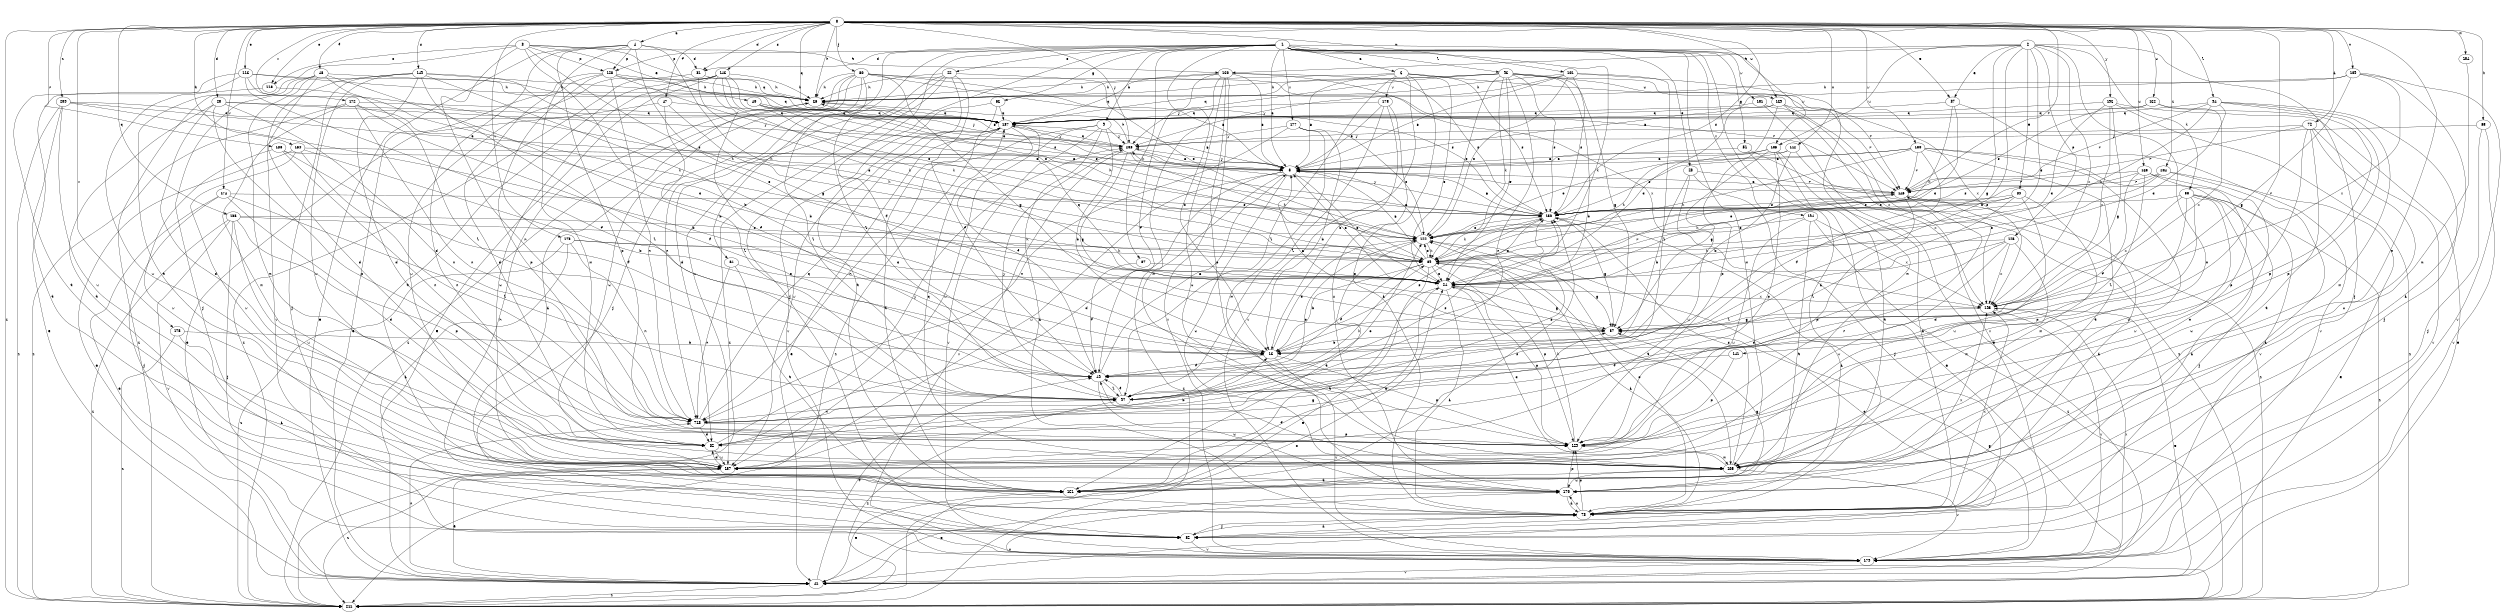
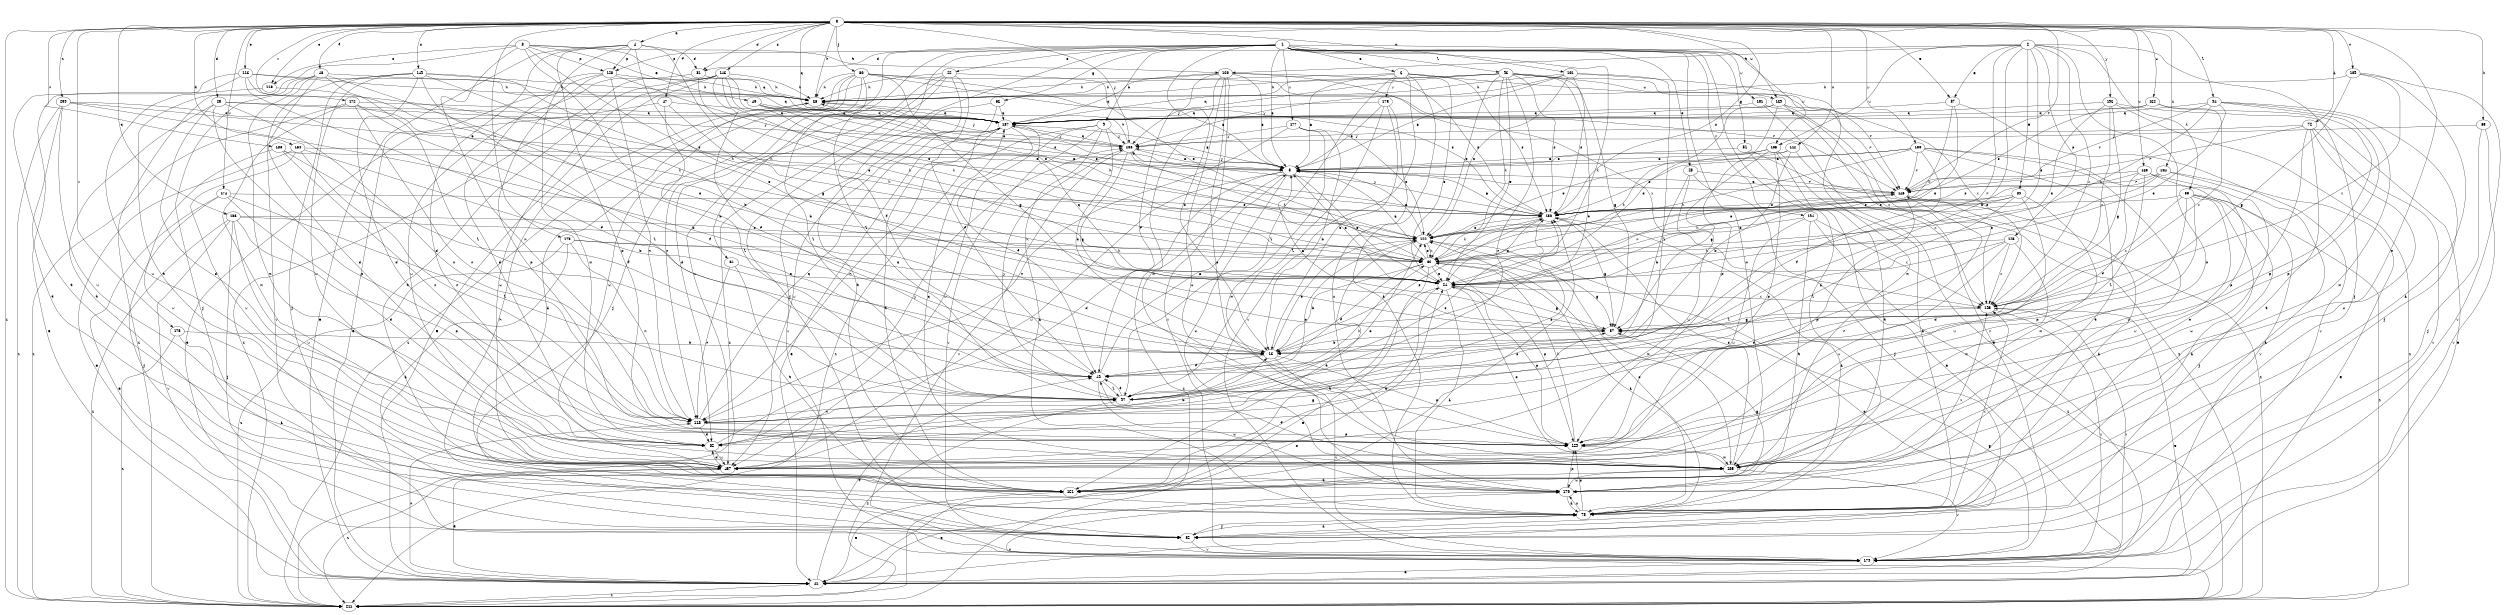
  strict digraph {
    fontname="DejaVu Sans Mono"
    node [fontname="DejaVu Sans Mono"]
    edge [fontname="DejaVu Sans Mono"]
    0
    4
    28
    31
    37
    47
    48
    58
    65
    72
    80
    94
    101
-   104
    105
    109
    112
    116
    118
    135
    137
    138
-   141
    145
    146
    149
    153
    159
    162
    168
    169
    172
    173
    174
    175
    180
    196
    203
    204
    209
    211
    24
    57
    128
    32
    41
    129
-   113 [label=713]
+   113
    161
-   89
-   187
+   89 [label=86]
+   187 [label=487]
    179
    97
    16
    82
    73
    170
    8
    122
    49
    195
    1
    6
    9
    22
    23
    51
    56
    84
-   87
    96
    177
    181
    185
    194
    178
    2
    39
    88
    125
    160
    3
    40
    0 -> 4 [label=a]
    0 -> 28 [label=d]
    0 -> 31 [label=d]
    0 -> 37 [label=e]
    0 -> 47 [label=f]
    0 -> 48 [label=f]
    0 -> 58 [label=h]
    0 -> 65 [label=h]
    0 -> 72 [label=i]
    0 -> 80 [label=j]
    0 -> 94 [label=l]
    0 -> 101 [label=m]
-   0 -> 104 [label=m]
    0 -> 105 [label=m]
    0 -> 109 [label=n]
    0 -> 112 [label=n]
    0 -> 116 [label=o]
    0 -> 118 [label=o]
    0 -> 135 [label=q]
    0 -> 137 [label=q]
    0 -> 138 [label=r]
-   0 -> 141 [label=r]
    0 -> 145 [label=r]
    0 -> 146 [label=s]
    0 -> 149 [label=s]
    0 -> 153 [label=s]
    0 -> 159 [label=t]
    0 -> 162 [label=u]
    0 -> 168 [label=u]
    0 -> 169 [label=u]
    0 -> 172 [label=v]
    0 -> 173 [label=v]
    0 -> 174 [label=v]
    0 -> 175 [label=v]
    0 -> 180 [label=w]
    0 -> 196 [label=y]
    0 -> 203 [label=y]
    0 -> 204 [label=z]
    0 -> 209 [label=z]
    0 -> 211 [label=z]
    4 -> 31 [label=d]
    4 -> 105 [label=m]
    4 -> 24 [label=c]
    4 -> 57 [label=g]
    4 -> 128 [label=p]
    4 -> 32 [label=d]
    4 -> 41 [label=e]
    4 -> 129 [label=p]
    28 -> 137 [label=q]
    28 -> 203 [label=y]
    28 -> 32 [label=d]
    28 -> 129 [label=p]
    28 -> 113 [label=n]
    28 -> 161 [label=t]
    31 -> 65 [label=h]
    31 -> 89 [label=k]
    31 -> 187 [label=w]
    37 -> 137 [label=q]
    37 -> 24 [label=c]
    37 -> 89 [label=k]
    37 -> 179 [label=v]
    47 -> 137 [label=q]
    47 -> 41 [label=e]
    47 -> 89 [label=k]
    47 -> 97 [label=l]
    48 -> 65 [label=h]
    48 -> 105 [label=m]
    48 -> 211 [label=z]
    48 -> 32 [label=d]
    48 -> 97 [label=l]
    48 -> 16 [label=b]
    48 -> 82 [label=j]
    58 -> 203 [label=y]
    58 -> 179 [label=v]
    58 -> 82 [label=j]
    65 -> 137 [label=q]
    65 -> 73 [label=i]
    72 -> 145 [label=r]
    72 -> 203 [label=y]
    72 -> 129 [label=p]
    72 -> 161 [label=t]
    72 -> 179 [label=v]
    72 -> 170 [label=u]
    80 -> 65 [label=h]
    80 -> 145 [label=r]
    80 -> 153 [label=s]
    80 -> 211 [label=z]
    80 -> 57 [label=g]
    80 -> 113 [label=n]
    80 -> 97 [label=l]
    80 -> 82 [label=j]
    80 -> 170 [label=u]
    80 -> 8 [label=a]
    94 -> 105 [label=m]
    94 -> 137 [label=q]
    94 -> 145 [label=r]
    94 -> 24 [label=c]
    94 -> 129 [label=p]
    94 -> 89 [label=k]
    94 -> 82 [label=j]
    101 -> 65 [label=h]
    101 -> 105 [label=m]
    101 -> 153 [label=s]
    101 -> 203 [label=y]
    101 -> 97 [label=l]
    101 -> 8 [label=a]
    101 -> 122 [label=o]
-   104 -> 105 [label=m]
    105 -> 137 [label=q]
    105 -> 153 [label=s]
    105 -> 24 [label=c]
    105 -> 161 [label=t]
    105 -> 179 [label=v]
    105 -> 170 [label=u]
    105 -> 49 [label=f]
    109 -> 65 [label=h]
    109 -> 57 [label=g]
    109 -> 179 [label=v]
    109 -> 73 [label=i]
-   109 -> 8 [label=a]
    109 -> 195 [label=x]
    112 -> 211 [label=z]
    112 -> 89 [label=k]
    112 -> 16 [label=b]
    112 -> 8 [label=a]
    116 -> 65 [label=h]
    116 -> 137 [label=q]
    116 -> 153 [label=s]
    116 -> 161 [label=t]
    116 -> 187 [label=w]
    116 -> 49 [label=f]
    118 -> 41 [label=e]
    118 -> 89 [label=k]
    135 -> 211 [label=z]
    135 -> 129 [label=p]
    135 -> 89 [label=k]
    135 -> 187 [label=w]
    135 -> 179 [label=v]
    135 -> 82 [label=j]
    135 -> 122 [label=o]
    137 -> 203 [label=y]
    137 -> 41 [label=e]
    137 -> 161 [label=t]
    137 -> 187 [label=w]
    137 -> 8 [label=a]
    137 -> 49 [label=f]
    138 -> 113 [label=n]
    138 -> 187 [label=w]
    138 -> 8 [label=a]
    138 -> 49 [label=f]
-   141 -> 129 [label=p]
-   141 -> 49 [label=f]
    145 -> 153 [label=s]
    145 -> 129 [label=p]
    145 -> 73 [label=i]
    145 -> 8 [label=a]
    146 -> 65 [label=h]
    146 -> 153 [label=s]
    146 -> 211 [label=z]
    146 -> 41 [label=e]
    146 -> 161 [label=t]
    146 -> 89 [label=k]
    146 -> 170 [label=u]
    146 -> 122 [label=o]
    146 -> 49 [label=f]
    149 -> 65 [label=h]
    149 -> 24 [label=c]
    149 -> 32 [label=d]
    149 -> 187 [label=w]
    149 -> 179 [label=v]
    149 -> 97 [label=l]
    149 -> 16 [label=b]
    149 -> 82 [label=j]
    153 -> 203 [label=y]
    153 -> 24 [label=c]
    153 -> 57 [label=g]
    153 -> 89 [label=k]
    153 -> 73 [label=i]
    153 -> 8 [label=a]
    153 -> 122 [label=o]
    159 -> 41 [label=e]
    159 -> 113 [label=n]
    159 -> 187 [label=w]
    159 -> 16 [label=b]
    159 -> 8 [label=a]
    162 -> 137 [label=q]
    162 -> 153 [label=s]
    162 -> 129 [label=p]
    162 -> 195 [label=x]
    168 -> 105 [label=m]
    168 -> 145 [label=r]
    168 -> 153 [label=s]
    168 -> 97 [label=l]
    168 -> 170 [label=u]
    168 -> 49 [label=f]
    169 -> 137 [label=q]
    169 -> 145 [label=r]
    169 -> 211 [label=z]
    169 -> 24 [label=c]
    169 -> 129 [label=p]
    169 -> 179 [label=v]
    172 -> 105 [label=m]
    172 -> 137 [label=q]
    172 -> 211 [label=z]
    172 -> 24 [label=c]
    172 -> 113 [label=n]
    172 -> 49 [label=f]
    173 -> 211 [label=z]
    173 -> 24 [label=c]
    173 -> 113 [label=n]
    173 -> 89 [label=k]
    173 -> 73 [label=i]
    174 -> 153 [label=s]
    174 -> 32 [label=d]
    174 -> 41 [label=e]
    174 -> 97 [label=l]
    174 -> 82 [label=j]
    175 -> 211 [label=z]
    175 -> 16 [label=b]
    175 -> 73 [label=i]
    180 -> 145 [label=r]
    180 -> 153 [label=s]
    180 -> 161 [label=t]
    180 -> 89 [label=k]
    180 -> 179 [label=v]
    180 -> 170 [label=u]
    180 -> 8 [label=a]
    180 -> 49 [label=f]
    196 -> 137 [label=q]
    196 -> 211 [label=z]
    196 -> 24 [label=c]
    196 -> 57 [label=g]
    196 -> 41 [label=e]
    196 -> 195 [label=x]
    203 -> 65 [label=h]
    203 -> 137 [label=q]
    203 -> 57 [label=g]
    203 -> 89 [label=k]
    203 -> 179 [label=v]
    203 -> 8 [label=a]
    204 -> 145 [label=r]
    204 -> 24 [label=c]
    204 -> 41 [label=e]
    204 -> 73 [label=i]
    204 -> 122 [label=o]
    209 -> 137 [label=q]
    209 -> 211 [label=z]
    209 -> 161 [label=t]
    209 -> 187 [label=w]
    209 -> 16 [label=b]
    209 -> 8 [label=a]
    211 -> 24 [label=c]
    211 -> 170 [label=u]
    24 -> 137 [label=q]
    24 -> 145 [label=r]
    24 -> 57 [label=g]
    24 -> 129 [label=p]
    24 -> 161 [label=t]
    24 -> 73 [label=i]
    24 -> 8 [label=a]
    24 -> 195 [label=x]
    57 -> 16 [label=b]
    57 -> 8 [label=a]
    128 -> 65 [label=h]
    128 -> 32 [label=d]
    128 -> 41 [label=e]
    128 -> 129 [label=p]
    128 -> 113 [label=n]
-   128 -> 8 [label=a]
    128 -> 122 [label=o]
    32 -> 203 [label=y]
    32 -> 187 [label=w]
    32 -> 16 [label=b]
    41 -> 211 [label=z]
    41 -> 113 [label=n]
    41 -> 122 [label=o]
    41 -> 49 [label=f]
    129 -> 105 [label=m]
    129 -> 89 [label=k]
    113 -> 137 [label=q]
    113 -> 153 [label=s]
    113 -> 32 [label=d]
    113 -> 129 [label=p]
    113 -> 122 [label=o]
    161 -> 153 [label=s]
    161 -> 24 [label=c]
    161 -> 41 [label=e]
    89 -> 24 [label=c]
    89 -> 57 [label=g]
    89 -> 41 [label=e]
    89 -> 129 [label=p]
    89 -> 16 [label=b]
    89 -> 73 [label=i]
    89 -> 8 [label=a]
    89 -> 122 [label=o]
    89 -> 49 [label=f]
    187 -> 145 [label=r]
    187 -> 211 [label=z]
    187 -> 57 [label=g]
    187 -> 32 [label=d]
    187 -> 41 [label=e]
    179 -> 57 [label=g]
-   179 -> 41 [label=v]
+   179 -> 41 [label=e]
    179 -> 195 [label=x]
    97 -> 153 [label=s]
    97 -> 203 [label=y]
    97 -> 211 [label=z]
    97 -> 113 [label=n]
    97 -> 89 [label=k]
    97 -> 122 [label=o]
    97 -> 49 [label=f]
    16 -> 153 [label=s]
    16 -> 129 [label=p]
    16 -> 179 [label=v]
    16 -> 122 [label=o]
    16 -> 49 [label=f]
    82 -> 65 [label=h]
    82 -> 179 [label=v]
    82 -> 73 [label=i]
    73 -> 129 [label=p]
    73 -> 82 [label=j]
    73 -> 170 [label=u]
    73 -> 122 [label=o]
    73 -> 195 [label=x]
    170 -> 57 [label=g]
    170 -> 41 [label=e]
    170 -> 129 [label=p]
    170 -> 73 [label=i]
    170 -> 195 [label=x]
    8 -> 145 [label=r]
    8 -> 203 [label=y]
    8 -> 211 [label=z]
    8 -> 24 [label=c]
    8 -> 32 [label=d]
    8 -> 187 [label=w]
    8 -> 170 [label=u]
    122 -> 65 [label=h]
-   122 -> 105 [label=t]
+   122 -> 105 [label=m]
    122 -> 161 [label=t]
    122 -> 89 [label=k]
    122 -> 8 [label=a]
    49 -> 97 [label=l]
    49 -> 170 [label=u]
    49 -> 8 [label=a]
    195 -> 57 [label=g]
    195 -> 41 [label=e]
    195 -> 179 [label=v]
    1 -> 31 [label=d]
    1 -> 105 [label=m]
    1 -> 24 [label=k]
    1 -> 97 [label=l]
    1 -> 16 [label=b]
    1 -> 82 [label=j]
    1 -> 73 [label=i]
    1 -> 8 [label=a]
    1 -> 49 [label=f]
    1 -> 6 [label=a]
    1 -> 9 [label=b]
    1 -> 22 [label=c]
    1 -> 23 [label=c]
    1 -> 51 [label=g]
    1 -> 56 [label=g]
    1 -> 84 [label=k]
-   1 -> 87 [label=k]
    1 -> 96 [label=l]
    1 -> 177 [label=v]
    1 -> 181 [label=w]
    1 -> 185 [label=w]
    1 -> 194 [label=x]
    6 -> 65 [label=h]
    6 -> 153 [label=s]
    6 -> 169 [label=u]
    6 -> 24 [label=c]
    6 -> 179 [label=v]
    6 -> 97 [label=l]
    6 -> 73 [label=i]
    6 -> 8 [label=a]
    6 -> 178 [label=v]
    9 -> 203 [label=y]
    9 -> 113 [label=n]
    9 -> 187 [label=w]
    9 -> 179 [label=v]
    9 -> 16 [label=b]
    9 -> 73 [label=i]
    22 -> 65 [label=h]
    22 -> 211 [label=z]
    22 -> 32 [label=d]
    22 -> 161 [label=t]
    22 -> 187 [label=w]
    22 -> 122 [label=o]
    22 -> 49 [label=f]
    23 -> 145 [label=r]
    23 -> 187 [label=w]
    23 -> 16 [label=b]
    23 -> 82 [label=j]
    51 -> 41 [label=e]
    51 -> 8 [label=a]
    51 -> 195 [label=x]
    56 -> 137 [label=q]
    56 -> 211 [label=z]
    56 -> 179 [label=v]
    84 -> 24 [label=c]
    84 -> 113 [label=n]
    84 -> 161 [label=t]
-   87 -> 24 [label=c]
-   87 -> 49 [label=f]
    96 -> 65 [label=h]
    96 -> 137 [label=q]
    96 -> 145 [label=r]
    96 -> 153 [label=s]
    96 -> 203 [label=y]
    96 -> 24 [label=c]
    96 -> 57 [label=g]
    96 -> 113 [label=n]
    96 -> 89 [label=k]
    96 -> 16 [label=b]
    96 -> 122 [label=o]
    96 -> 195 [label=x]
    177 -> 105 [label=m]
    177 -> 203 [label=y]
    177 -> 113 [label=n]
    177 -> 16 [label=b]
    177 -> 122 [label=o]
    181 -> 137 [label=q]
    181 -> 41 [label=e]
    181 -> 195 [label=x]
    185 -> 57 [label=g]
    185 -> 129 [label=p]
    185 -> 161 [label=t]
    185 -> 73 [label=i]
    185 -> 8 [label=a]
    185 -> 122 [label=o]
    194 -> 211 [label=z]
    194 -> 161 [label=t]
    194 -> 187 [label=w]
    194 -> 122 [label=o]
    194 -> 195 [label=x]
    178 -> 137 [label=q]
    178 -> 97 [label=l]
    178 -> 16 [label=b]
    178 -> 170 [label=u]
    178 -> 8 [label=a]
    2 -> 37 [label=e]
    2 -> 105 [label=m]
    2 -> 24 [label=c]
-   2 -> 57 [label=g]
+   2 -> 57 [label=r]
    2 -> 128 [label=p]
    2 -> 16 [label=b]
    2 -> 82 [label=j]
    2 -> 195 [label=x]
    2 -> 185 [label=w]
    2 -> 39 [label=e]
    2 -> 88 [label=k]
    2 -> 125 [label=p]
    2 -> 160 [label=t]
    39 -> 105 [label=m]
    39 -> 153 [label=s]
    39 -> 89 [label=k]
    39 -> 187 [label=w]
    39 -> 97 [label=l]
    39 -> 122 [label=o]
    88 -> 153 [label=s]
    88 -> 211 [label=z]
    88 -> 32 [label=d]
    88 -> 129 [label=p]
    88 -> 187 [label=w]
    88 -> 82 [label=j]
    88 -> 73 [label=i]
    88 -> 195 [label=x]
    125 -> 105 [label=m]
    125 -> 32 [label=d]
    125 -> 89 [label=k]
    125 -> 187 [label=w]
    125 -> 97 [label=l]
    125 -> 195 [label=x]
    160 -> 65 [label=h]
    160 -> 105 [label=m]
    160 -> 137 [label=q]
    160 -> 153 [label=s]
    160 -> 129 [label=p]
    160 -> 179 [label=v]
    160 -> 170 [label=u]
    160 -> 8 [label=a]
    160 -> 49 [label=f]
    160 -> 195 [label=x]
    3 -> 118 [label=o]
    3 -> 137 [label=q]
    3 -> 128 [label=p]
    3 -> 113 [label=n]
    3 -> 161 [label=t]
    3 -> 89 [label=k]
    3 -> 16 [label=b]
    3 -> 160 [label=t]
    3 -> 40 [label=e]
    40 -> 137 [label=q]
    40 -> 153 [label=s]
    40 -> 203 [label=y]
    40 -> 8 [label=a]
  }
